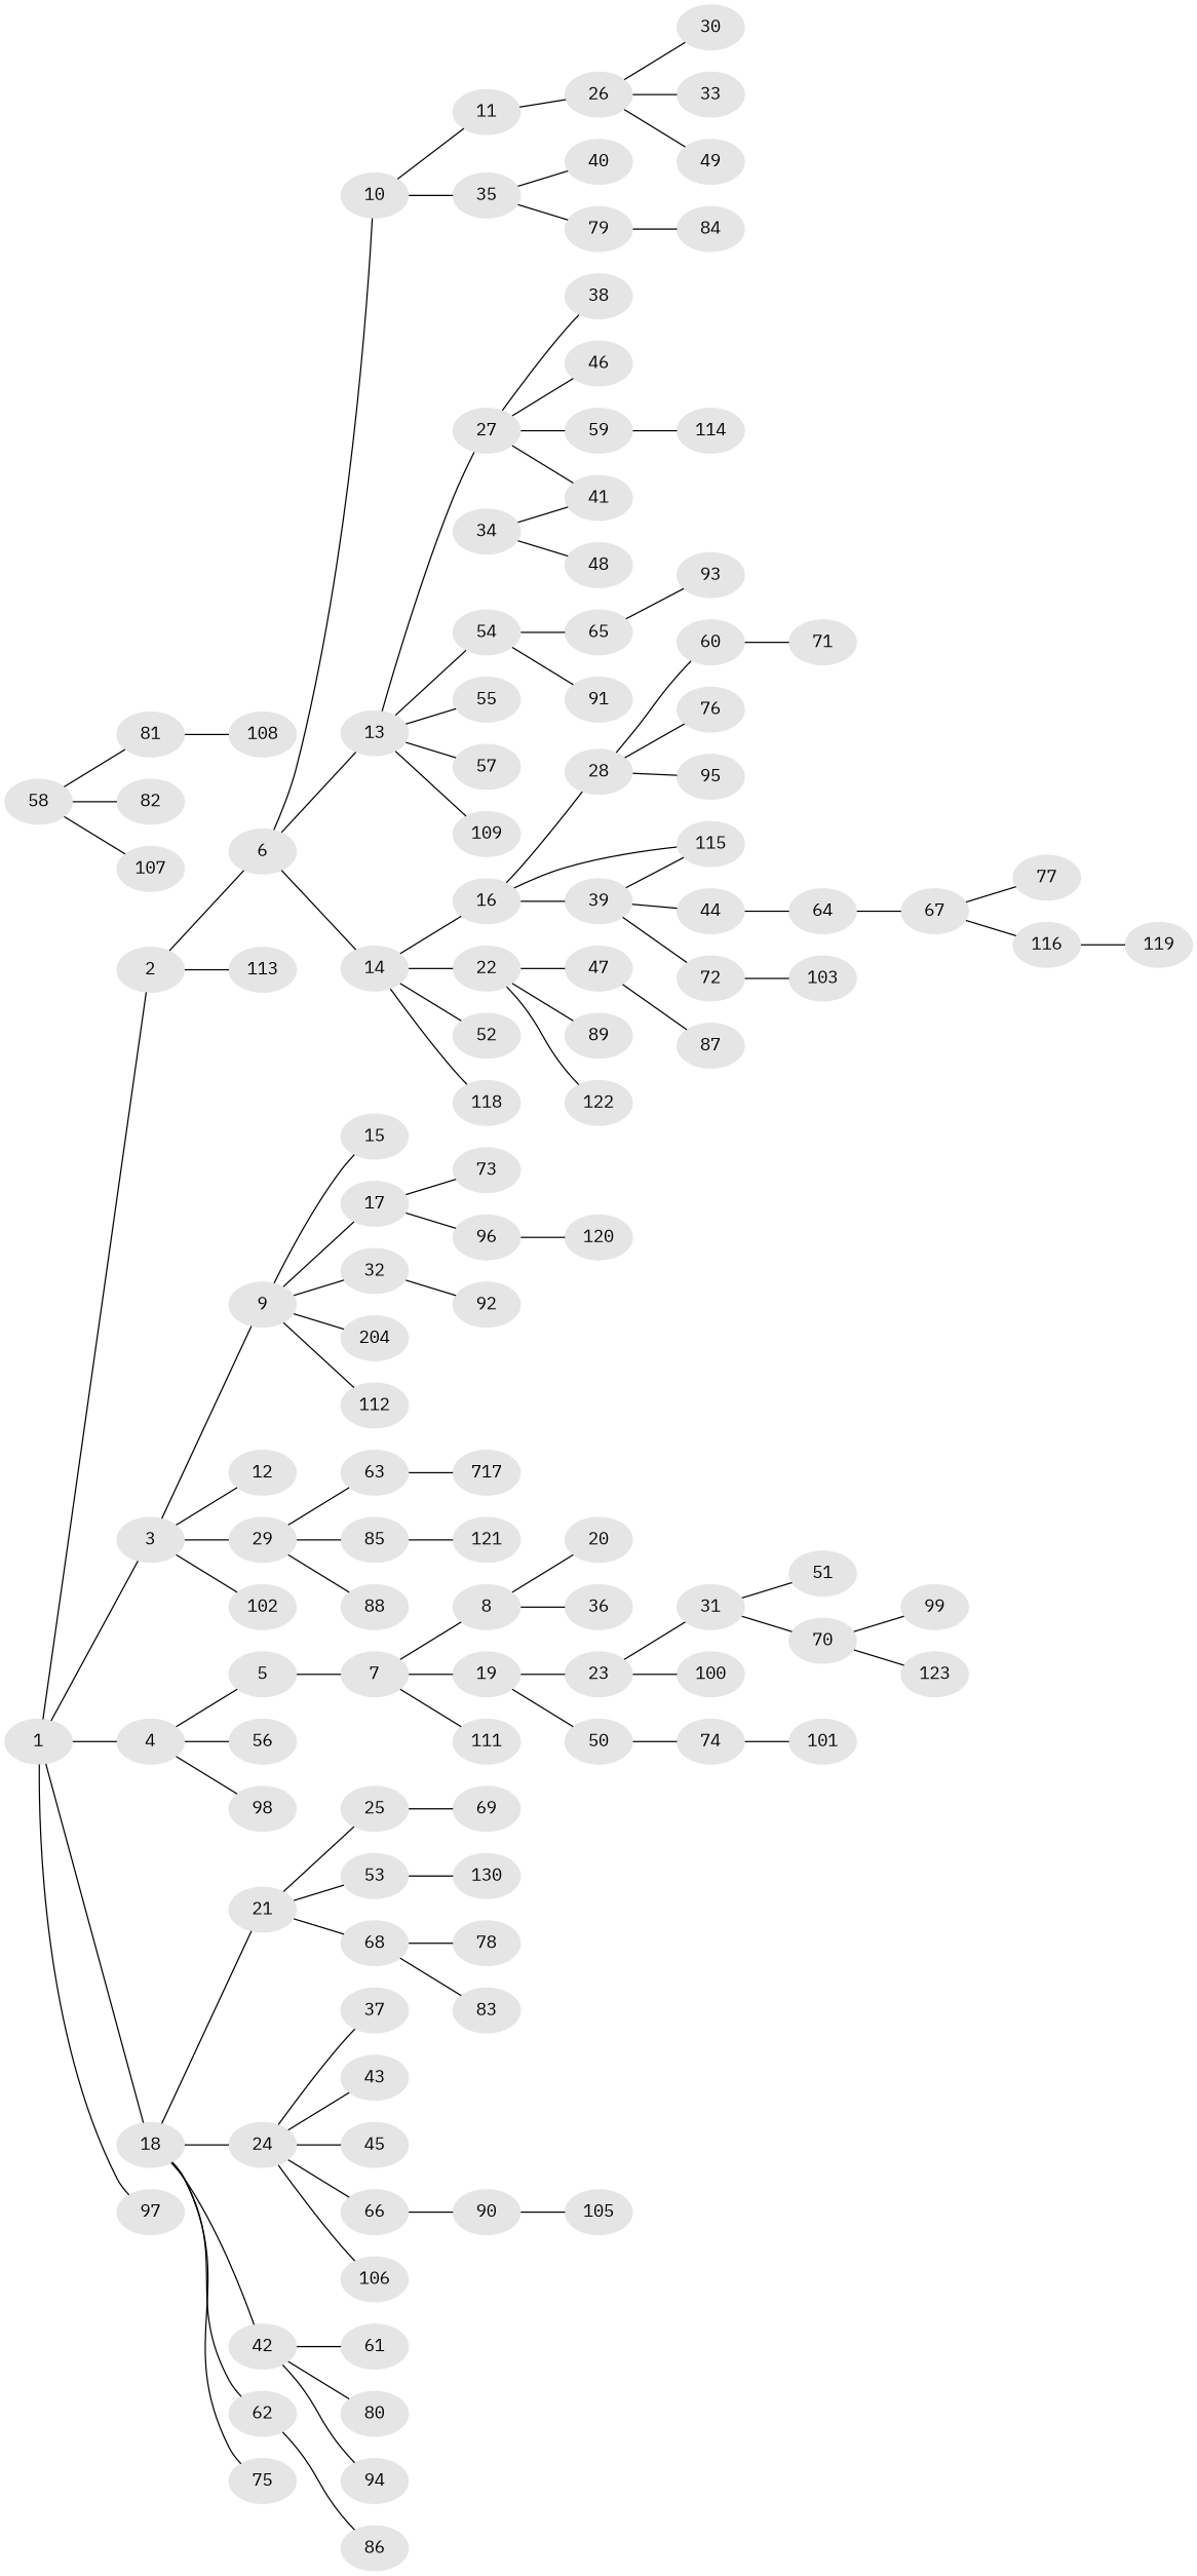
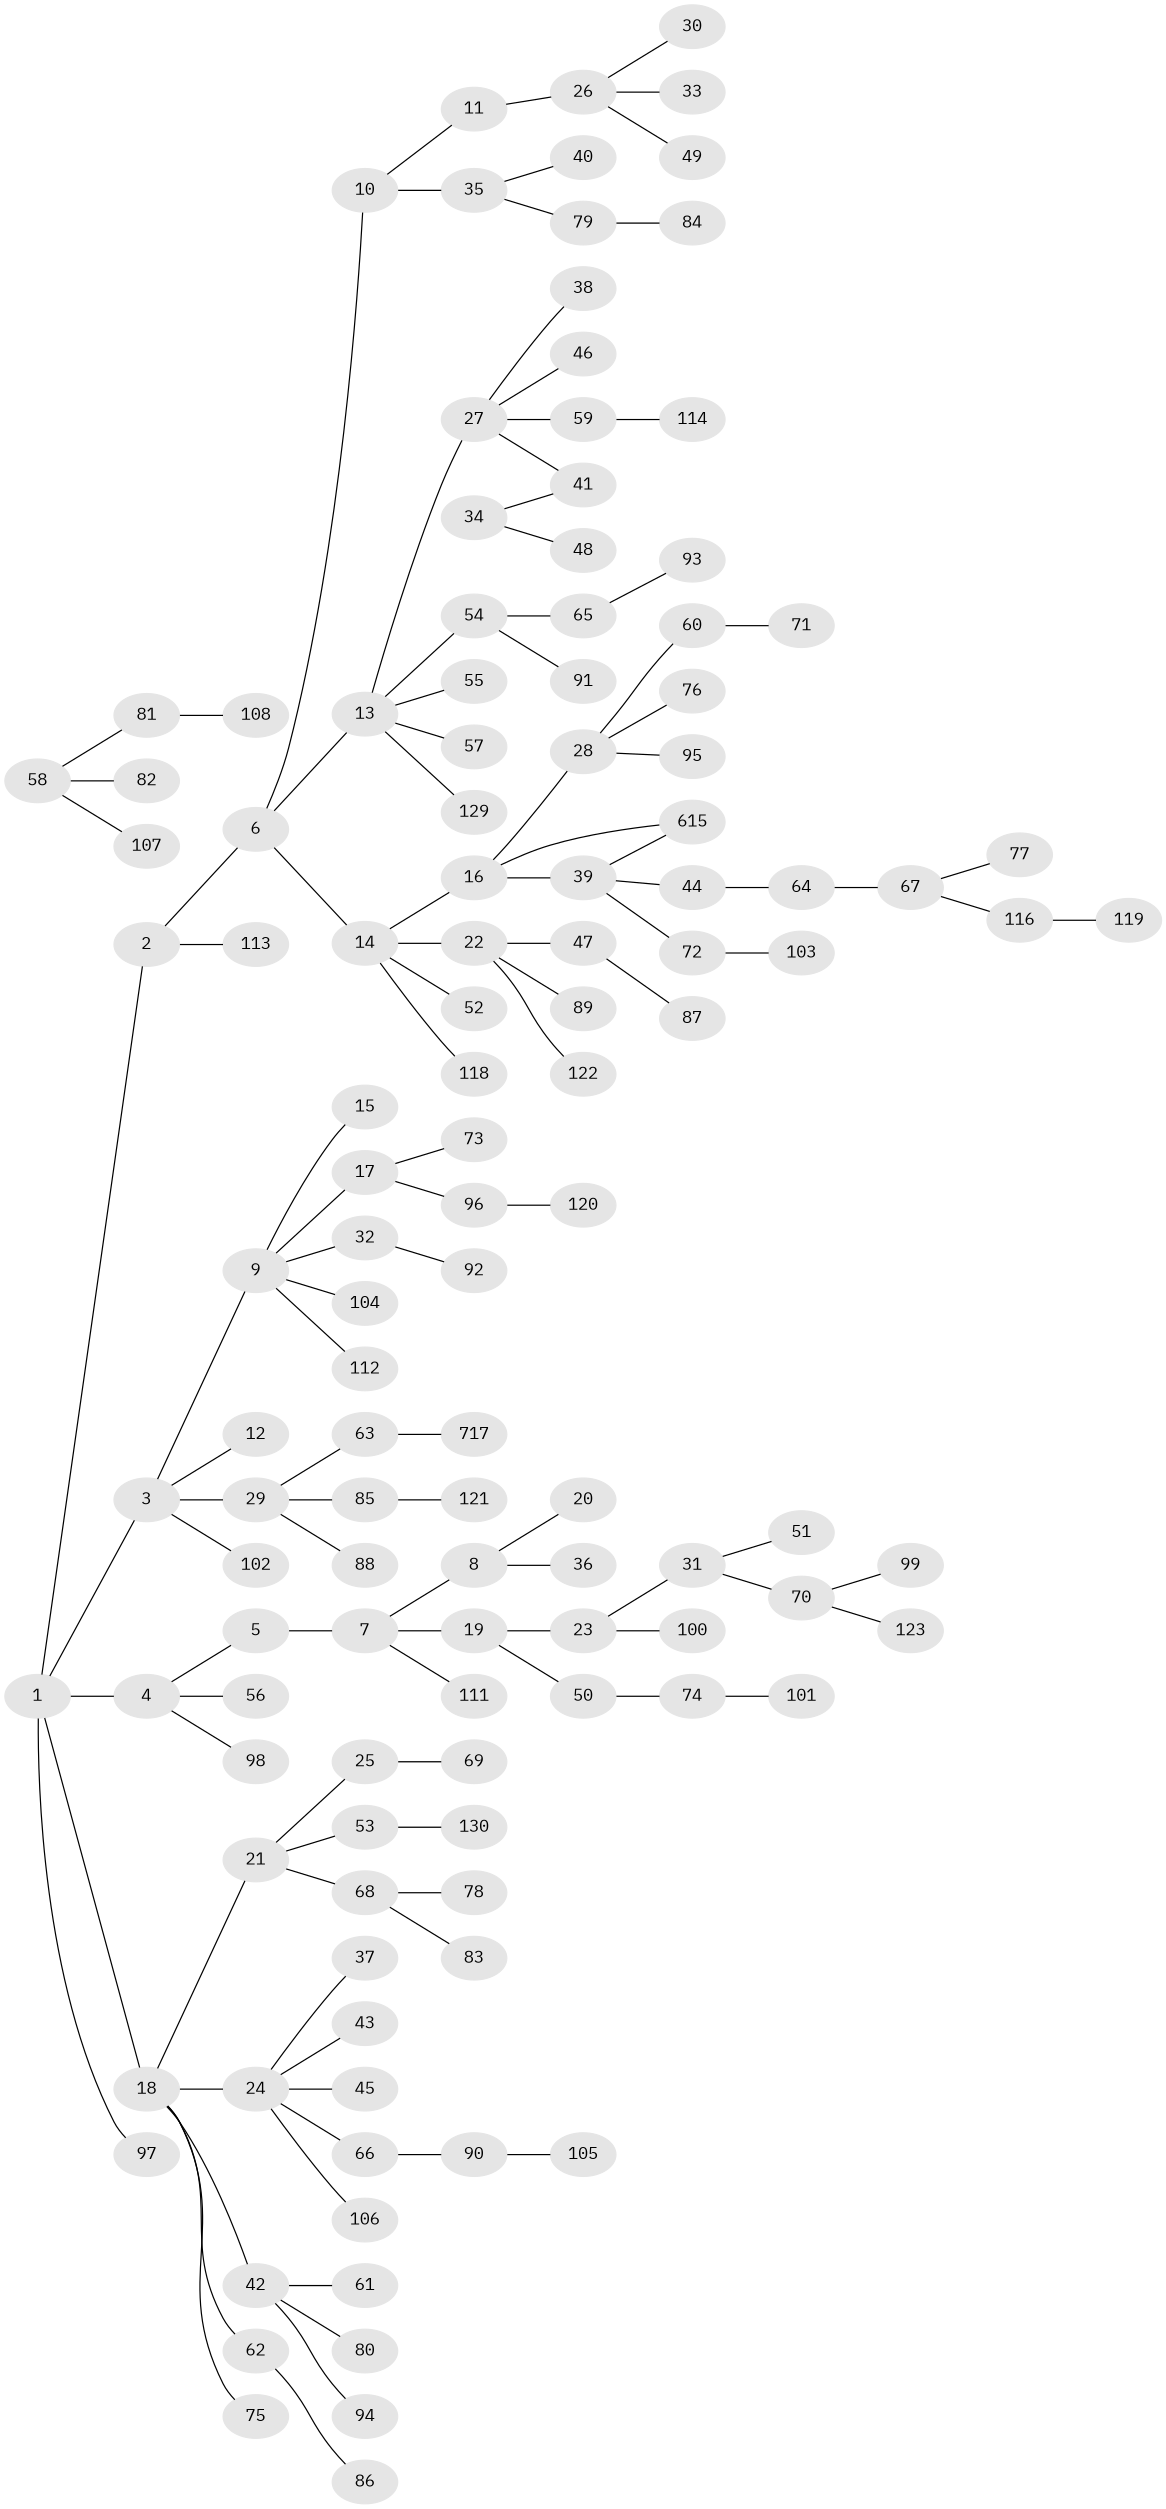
  graph {
    fontname="IBM Plex Mono"
    rankdir=LR
    node [color=gray90 fontname="IBM Plex Mono" style=filled]
    edge [fontname="IBM Plex Mono"]
    1
    2
    3
    4
    18
    97
    6
    113
    9
    12
    29
    102
    5
    56
    98
    21
    24
    42
    62
    75
    10
    13
    14
    15
    17
    32
-   104 [label=204]
+   104
    112
    63
    85
    88
    7
    8
    19
    111
    11
    35
    27
    54
    55
    57
-   109
+   109 [label=129]
    16
    22
    52
    118
    20
    36
    23
    50
    73
    96
    92
    26
    40
    79
    30
    33
    49
    38
    46
    59
    41
    65
    91
    28
    39
-   115
+   115 [label=615]
    47
    89
    122
    60
    76
    95
    44
    72
    120
    25
    53
    68
    37
    43
    45
    66
    106
    61
    80
    94
    86
    31
    100
    74
    69
    n94 [label=130]
    78
    83
    87
    51
    70
    90
    34
    48
    114
    71
    n105 [label=717]
    121
    99
    123
    84
    64
    58
    81
    82
    107
    103
    67
    101
    93
    108
    77
    116
    105
    119
    1 -- 2
    1 -- 3
    1 -- 4
    1 -- 18
    1 -- 97
    2 -- 6
    2 -- 113
    3 -- 9
    3 -- 12
    3 -- 29
    3 -- 102
    4 -- 5
    4 -- 56
    4 -- 98
    18 -- 21
    18 -- 24
    18 -- 42
    18 -- 62
    18 -- 75
    6 -- 10
    6 -- 13
    6 -- 14
    9 -- 15
    9 -- 17
    9 -- 32
    9 -- 104
    9 -- 112
    29 -- 63
    29 -- 85
    29 -- 88
    5 -- 7
    21 -- 25
    21 -- 53
    21 -- 68
    24 -- 37
    24 -- 43
    24 -- 45
    24 -- 66
    24 -- 106
    42 -- 61
    42 -- 80
    42 -- 94
    62 -- 86
    10 -- 11
    10 -- 35
    13 -- 27
    13 -- 54
    13 -- 55
    13 -- 57
    13 -- 109
    14 -- 16
    14 -- 22
    14 -- 52
    14 -- 118
    17 -- 73
    17 -- 96
    32 -- 92
    63 -- n105
    85 -- 121
    7 -- 8
    7 -- 19
    7 -- 111
    8 -- 20
    8 -- 36
    19 -- 23
    19 -- 50
    11 -- 26
    35 -- 40
    35 -- 79
    27 -- 38
    27 -- 46
    27 -- 59
    27 -- 41
    54 -- 65
    54 -- 91
    16 -- 28
    16 -- 39
    16 -- 115
    22 -- 47
    22 -- 89
    22 -- 122
    23 -- 31
    23 -- 100
    50 -- 74
    96 -- 120
    26 -- 30
    26 -- 33
    26 -- 49
    79 -- 84
    59 -- 114
    65 -- 93
    28 -- 60
    28 -- 76
    28 -- 95
    39 -- 115
    39 -- 44
    39 -- 72
    47 -- 87
    60 -- 71
    44 -- 64
    72 -- 103
    25 -- 69
    53 -- n94
    68 -- 78
    68 -- 83
    66 -- 90
    31 -- 51
    31 -- 70
    74 -- 101
    70 -- 99
    70 -- 123
    90 -- 105
    34 -- 41
    34 -- 48
    64 -- 67
    58 -- 81
    58 -- 82
    58 -- 107
    81 -- 108
    67 -- 77
    67 -- 116
    116 -- 119
  }
